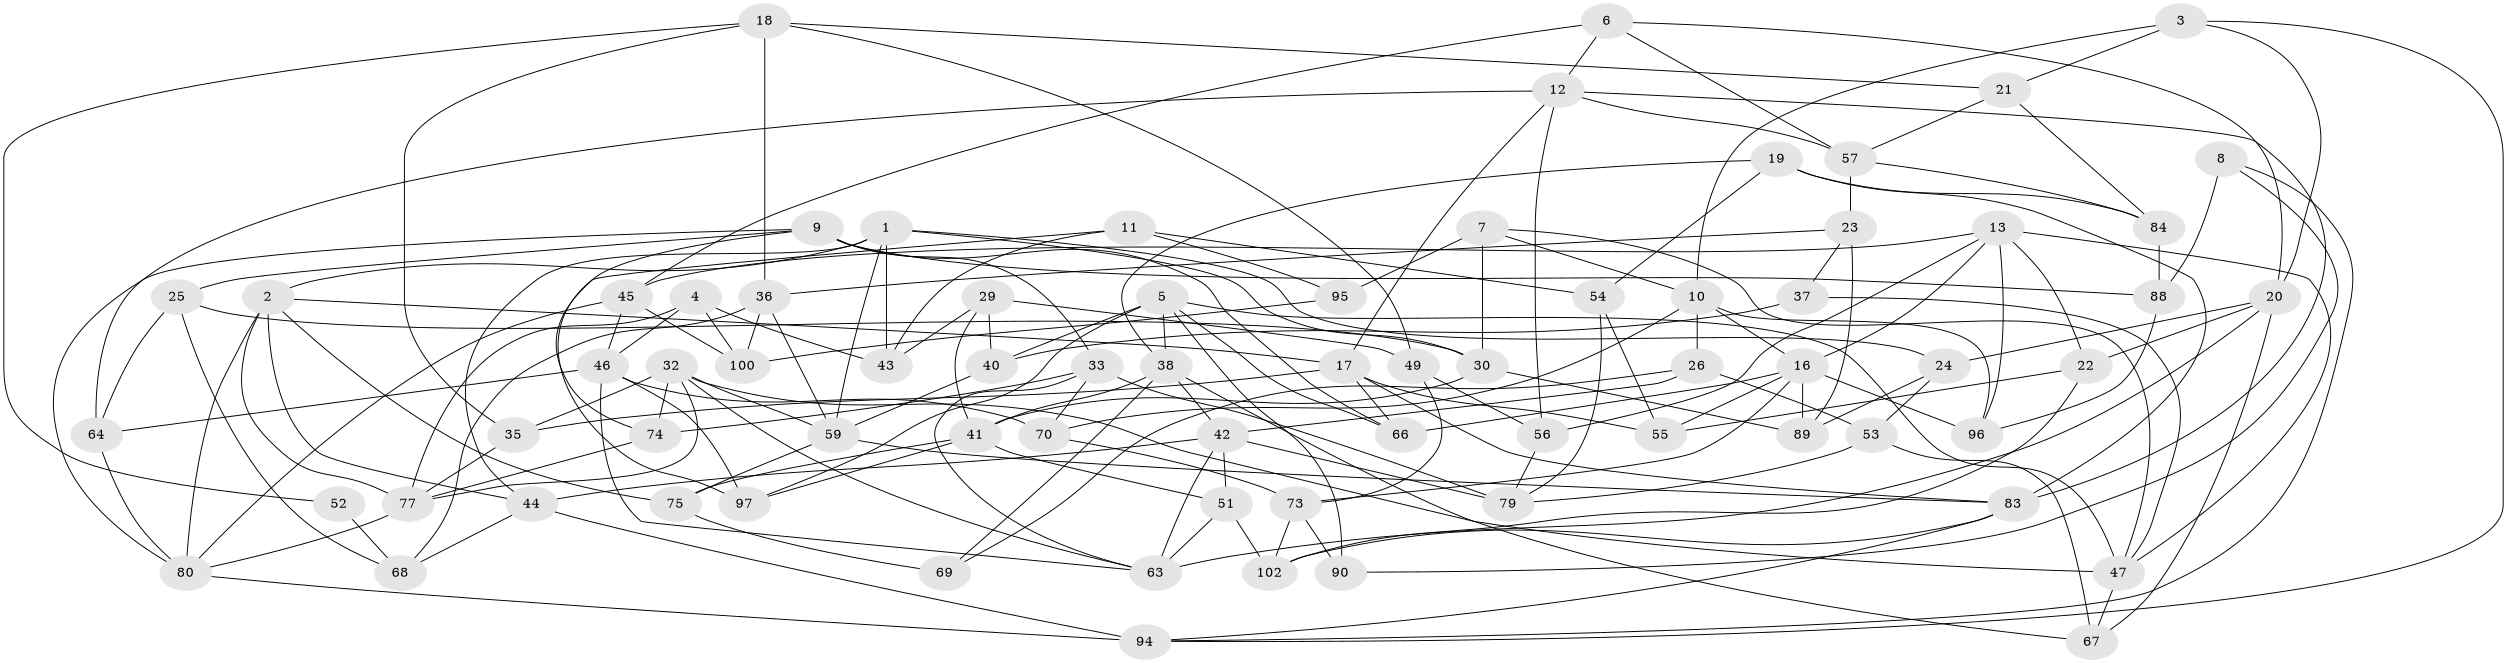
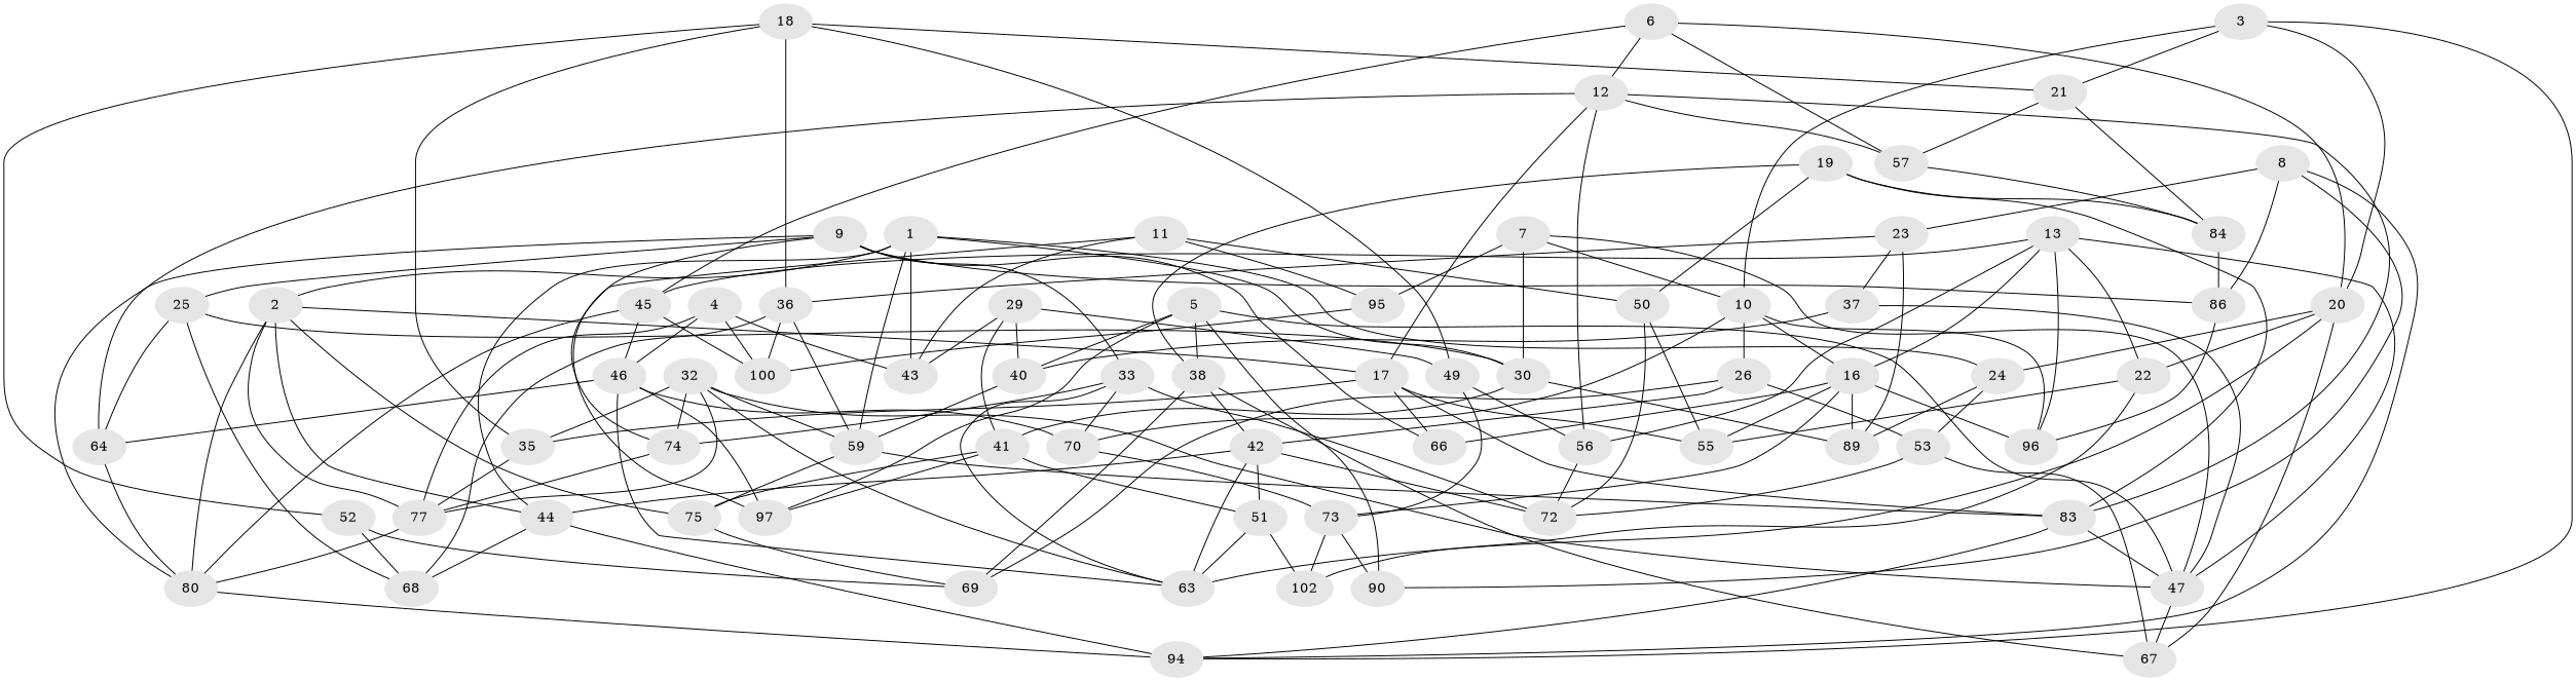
  graph {
    node [color=gray90 style=filled]
    1 [super="+28"]
    2 [super="+14"]
    24
    30 [super="+34"]
    43
    44 [super="+48"]
    59 [super="+82"]
    17 [super="+76"]
    n9 [label=75]
    77 [super="+93"]
    80 [super="+86"]
    89
    53
    41 [super="+75"]
    94 [super="+99"]
    68
    83 [super="+106"]
    66
    55
    35
    69
    10 [super="+105"]
    16 [super="+91"]
    26
    70
    96
    3
    20 [super="+39"]
    21
    22
    63 [super="+71"]
    67
    57
    84
    4
    46 [super="+61"]
    100
    97
    64
    5 [super="+27"]
    38 [super="+62"]
    40
    47 [super="+78"]
    90
    42 [super="+87"]
    12 [super="+98"]
    56
    6
    45 [super="+50"]
    7
    95
    8
    23
-   88
+   88 [label=86]
    36 [super="+58"]
    37
    9 [super="+60"]
    25
    33 [super="+104"]
    74
-   72 [super="+101" label=79]
+   72 [super="+101"]
    73 [super="+92"]
    11
-   54
+   54 [label=50]
    102
    13 [super="+31"]
    49 [super="+85"]
    18 [super="+103"]
    52
    19 [super="+81"]
    51
    29
    32 [super="+79"]
    1 -- 2
    1 -- 24
    1 -- 30
    1 -- 43
    1 -- 44
    1 -- 59
    2 -- 44
    2 -- 17
    2 -- n9
    2 -- 77
    2 -- 80
    24 -- 89
    24 -- 53
    30 -- 89
    30 -- 41
    44 -- 94 [weight=2]
    44 -- 68
    59 -- n9
    59 -- 83
    17 -- 83
    17 -- 66
    17 -- 55
    17 -- 35
    n9 -- 69
    77 -- 80
    80 -- 94
    53 -- 67
    53 -- 72
    41 -- n9
    41 -- 97
    41 -- 51
    83 -- 94
-   83 -- 102
+   83 -- 47
    35 -- 77
    10 -- 16
    10 -- 26
    10 -- 70
    10 -- 96
    16 -- 89
    16 -- 66
    16 -- 55
    16 -- 96
    16 -- 73
    26 -- 53
    26 -- 69
    26 -- 42
    70 -- 73
    3 -- 94
    3 -- 10
    3 -- 20
    3 -- 21
    20 -- 24
    20 -- 22
    20 -- 63
    20 -- 67
    21 -- 57
    21 -- 84
    22 -- 55
    22 -- 102
    57 -- 84
    84 -- 88
    4 -- 43
    4 -- 77
    4 -- 46
    4 -- 100
    46 -- 70
    46 -- 63
    46 -- 97
    46 -- 64
    64 -- 80
-   5 -- 66
    5 -- 97
    5 -- 38
    5 -- 40
    5 -- 47
    5 -- 90
-   38 -- 41
    38 -- 69
    38 -- 67
    38 -- 42
    40 -- 59
    47 -- 67
    42 -- 44
    42 -- 63
    42 -- 72
    42 -- 51
    12 -- 17
    12 -- 83
    12 -- 57
    12 -- 64
    12 -- 56
    56 -- 72
    6 -- 20
    6 -- 57
    6 -- 12
    6 -- 45
    45 -- 80
    45 -- 46
    45 -- 100
    7 -- 30
    7 -- 10
    7 -- 47
    7 -- 95
    95 -- 100
    8 -- 94
    8 -- 90
-   57 -- 23
+   8 -- 23
    8 -- 88
    23 -- 89
    23 -- 36
    23 -- 37
    88 -- 96
    36 -- 59
    36 -- 68
    36 -- 100
    37 -- 40
    37 -- 47
    9 -- 80
    9 -- 66
    9 -- 88
    9 -- 25
    9 -- 33
    9 -- 74
    25 -- 30
    25 -- 68
    25 -- 64
    33 -- 70
    33 -- 63
    33 -- 74
    33 -- 72 [weight=2]
    74 -- 77
    73 -- 90
    73 -- 102
    11 -- 43
    11 -- 97
    11 -- 95
    11 -- 54
    54 -- 55
    54 -- 72
    13 -- 16
    13 -- 96
    13 -- 22
    13 -- 47
    13 -- 56
    13 -- 45
    49 -- 56
    49 -- 73
    18 -- 35
    18 -- 21
    18 -- 36 [weight=2]
    18 -- 49
    18 -- 52
    52 -- 68
+   52 -- 69
    19 -- 83
    19 -- 84
    19 -- 38
    19 -- 54
    51 -- 63
    51 -- 102
    29 -- 43
    29 -- 41
    29 -- 40
    29 -- 49
    32 -- 59
    32 -- 77
    32 -- 35
    32 -- 63
    32 -- 47
    32 -- 74
  }
